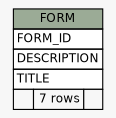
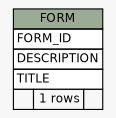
  digraph {
    bgcolor="#f7f7f7"
    fontname=Helvetica
    fontsize=11
    nodesep=0.18
    rankdir=RL
    ranksep=0.46
-   n1 [fontname=Helvetica fontsize=11 label=<     <TABLE BORDER="0" CELLBORDER="1" CELLSPACING="0" BGCOLOR="#ffffff">       <TR><TD COLSPAN="3" BGCOLOR="#9bab96" ALIGN="CENTER">FORM</TD></TR>       <TR><TD PORT="FORM_ID" COLSPAN="3" ALIGN="LEFT">FORM_ID</TD></TR>       <TR><TD PORT="DESCRIPTION" COLSPAN="3" ALIGN="LEFT">DESCRIPTION</TD></TR>       <TR><TD PORT="TITLE" COLSPAN="3" ALIGN="LEFT">TITLE</TD></TR>       <TR><TD ALIGN="LEFT" BGCOLOR="#f7f7f7">  </TD><TD ALIGN="RIGHT" BGCOLOR="#f7f7f7">7 rows</TD><TD ALIGN="RIGHT" BGCOLOR="#f7f7f7">  </TD></TR>     </TABLE>> shape=plaintext]
+   n1 [fontname=Helvetica fontsize=11 label=<     <TABLE BORDER="0" CELLBORDER="1" CELLSPACING="0" BGCOLOR="#ffffff">       <TR><TD COLSPAN="3" BGCOLOR="#9bab96" ALIGN="CENTER">FORM</TD></TR>       <TR><TD PORT="FORM_ID" COLSPAN="3" ALIGN="LEFT">FORM_ID</TD></TR>       <TR><TD PORT="DESCRIPTION" COLSPAN="3" ALIGN="LEFT">DESCRIPTION</TD></TR>       <TR><TD PORT="TITLE" COLSPAN="3" ALIGN="LEFT">TITLE</TD></TR>       <TR><TD ALIGN="LEFT" BGCOLOR="#f7f7f7">  </TD><TD ALIGN="RIGHT" BGCOLOR="#f7f7f7">1 rows</TD><TD ALIGN="RIGHT" BGCOLOR="#f7f7f7">  </TD></TR>     </TABLE>> shape=plaintext]
  }
